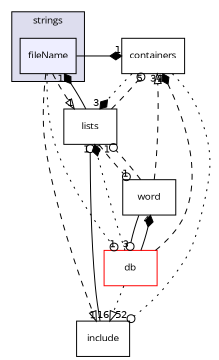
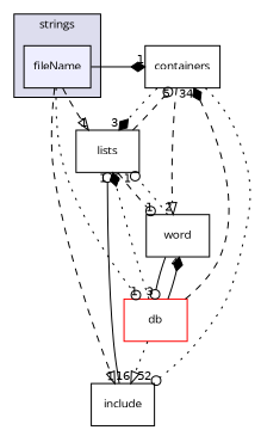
  digraph {
    compound=true
    fontname="Open Sans"
    node [fontname="Open Sans" fontsize=10 shape=box]
    edge [arrowhead=odot fontname="Open Sans" headlabel=1 labeldistance=1.5 labelfontname=Helvetica labelfontsize=10 style=dashed]
    n1 [fillcolor="#eeeeff" label=fileName pencolor=black style=filled]
    n2 [color=black label=containers]
    n3 [label=lists]
    n4 [color=red label=db]
    n5 [label=include]
    n6 [label=word]
    subgraph cluster_1 {
      bgcolor="#ddddee"
      fontsize=10
      label=strings
      pencolor=black
      n1
    }
    n1 -> n2 [arrowhead=diamond style=solid]
    n1 -> n3 [arrowhead=onormal]
    n1 -> n4 [style=dotted]
    n1 -> n5 [arrowhead=onormal]
    n2 -> n3 [arrowhead=diamond headlabel=3 style=dotted]
    n2 -> n5 [headlabel=52 style=dotted]
-   n6 -> n2 [arrowhead=onormal headlabel=2]
-   n3 -> n1 [arrowhead=diamond style=solid]
+   n2 -> n6 [arrowhead=onormal headlabel=2]
    n3 -> n2 [headlabel=5]
    n3 -> n6
    n4 -> n2 [arrowhead=diamond headlabel=34]
    n4 -> n3 [arrowhead=diamond headlabel=6 style=dotted]
    n4 -> n5 [arrowhead=onormal headlabel=16 style=dotted]
    n4 -> n6 [arrowhead=diamond headlabel=4 style=solid]
    n5 -> n3 [style=solid]
-   n6 -> n3
+   n6 -> n3 [style=dotted]
    n6 -> n4 [headlabel=3 style=solid]
  }
